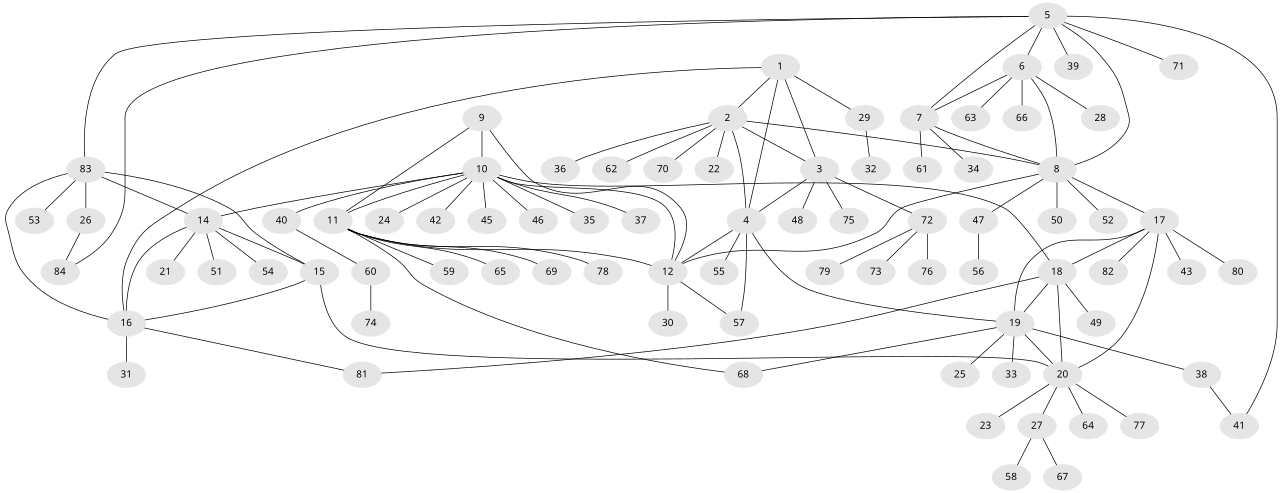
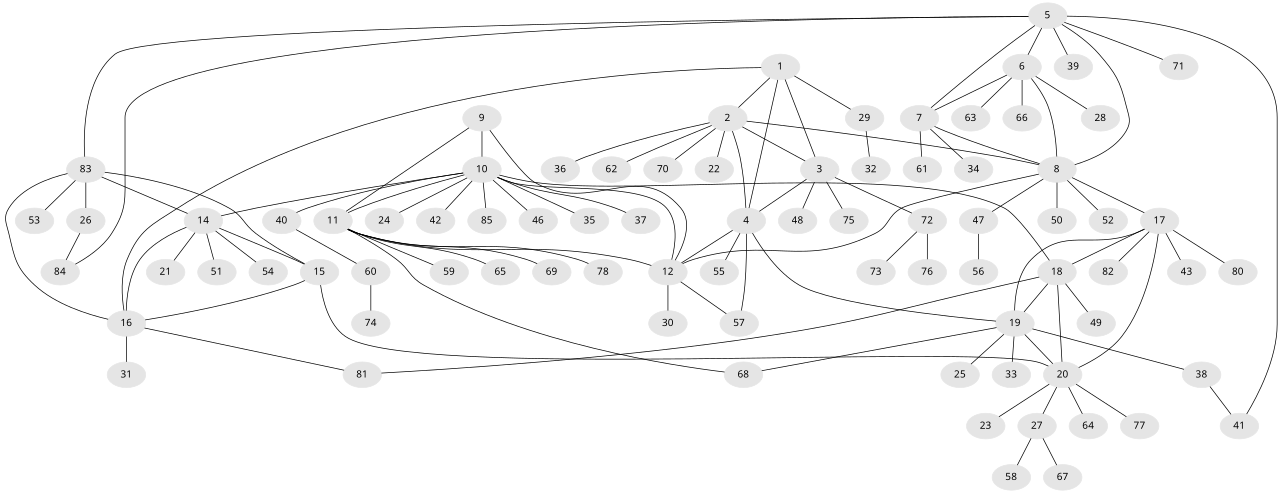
  graph {
    fontname="Noto Sans"
    node [color=gray90 fontname="Noto Sans" style=filled]
    edge [fontname="Noto Sans"]
    1
    2
    3
    4
    16
    29
    8
    22
    36
    62
    70
    48
    72
    75
    12
    19
    55
    57
    31
    81
    32
    17
    47
    50
    52
    73
    76
-   79
    30
    68
    20
    25
    33
    38
    5
    6
    7
    n38 [label=83]
    39
    41
    n41 [label=84]
    71
    28
    63
    66
    34
    61
    14
    15
    26
    53
    18
    43
    80
    82
    56
    9
    10
    11
    24
    35
    37
    40
    42
-   45
+   45 [label=85]
    46
    59
    65
    69
    78
    21
    51
    54
    49
    60
    23
    27
    64
    77
    58
    67
    74
    1 -- 2
    1 -- 3
    1 -- 4
    1 -- 16
    1 -- 29
    2 -- 3
    2 -- 4
    2 -- 8
    2 -- 22
    2 -- 36
    2 -- 62
    2 -- 70
    3 -- 4
    3 -- 48
    3 -- 72
    3 -- 75
    4 -- 12
    4 -- 19
    4 -- 55
    4 -- 57
    16 -- 31
    16 -- 81
    29 -- 32
    8 -- 12
    8 -- 17
    8 -- 47
    8 -- 50
    8 -- 52
    72 -- 73
    72 -- 76
-   72 -- 79
    12 -- 57
    12 -- 30
    19 -- 68
    19 -- 20
    19 -- 25
    19 -- 33
    19 -- 38
    17 -- 19
    17 -- 20
    17 -- 18
    17 -- 43
    17 -- 80
    17 -- 82
    47 -- 56
    20 -- 23
    20 -- 27
    20 -- 64
    20 -- 77
    38 -- 41
    5 -- 8
    5 -- 6
    5 -- 7
    5 -- n38
    5 -- 39
    5 -- 41
    5 -- n41
    5 -- 71
    6 -- 8
    6 -- 7
    6 -- 28
    6 -- 63
    6 -- 66
    7 -- 8
    7 -- 34
    7 -- 61
    n38 -- 16
    n38 -- 14
    n38 -- 15
    n38 -- 26
    n38 -- 53
    14 -- 16
    14 -- 15
    14 -- 21
    14 -- 51
    14 -- 54
    15 -- 16
    15 -- 20
    26 -- n41
    18 -- 19
    18 -- 81
    18 -- 20
    18 -- 49
    9 -- 12
    9 -- 10
    9 -- 11
    10 -- 12
    10 -- 14
    10 -- 18
    10 -- 11
    10 -- 24
    10 -- 35
    10 -- 37
    10 -- 40
    10 -- 42
    10 -- 45
    10 -- 46
    11 -- 12
    11 -- 68
    11 -- 59
    11 -- 65
    11 -- 69
    11 -- 78
    40 -- 60
    60 -- 74
    27 -- 58
    27 -- 67
  }
